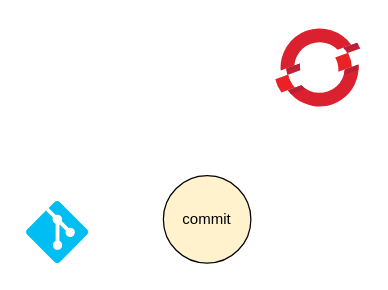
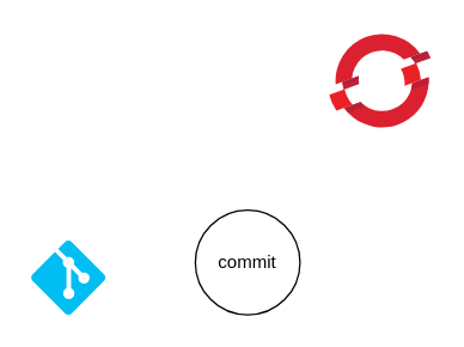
  <mxCell id="0" />
  <mxCell id="1" parent="0" />
  <mxCell id="2" value="" style="verticalLabelPosition=bottom;html=1;verticalAlign=top;align=center;strokeColor=none;fillColor=#00BEF2;shape=mxgraph.azure.git_repository;" parent="1" vertex="1"><mxGeometry x="20" y="160" width="50" height="50" as="geometry" /></mxCell>
  <mxCell id="3" value="" style="image;aspect=fixed;html=1;points=[];align=center;fontSize=12;image=img/lib/azure2/containers/Azure_Red_Hat_OpenShift.svg;" vertex="1" parent="1"><mxGeometry x="220" y="20" width="68" height="68" as="geometry" /></mxCell>
- <mxCell id="4" value="commit" style="ellipse;whiteSpace=wrap;html=1;aspect=fixed;fillColor=#fff2cc;" vertex="1" parent="1"><mxGeometry x="130" y="140" width="70" height="70" as="geometry" /></mxCell>
+ <mxCell id="4" value="commit" style="ellipse;whiteSpace=wrap;html=1;aspect=fixed;" vertex="1" parent="1"><mxGeometry x="130" y="140" width="70" height="70" as="geometry" /></mxCell>
